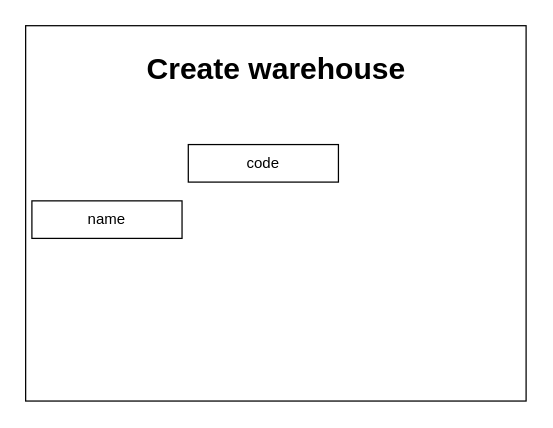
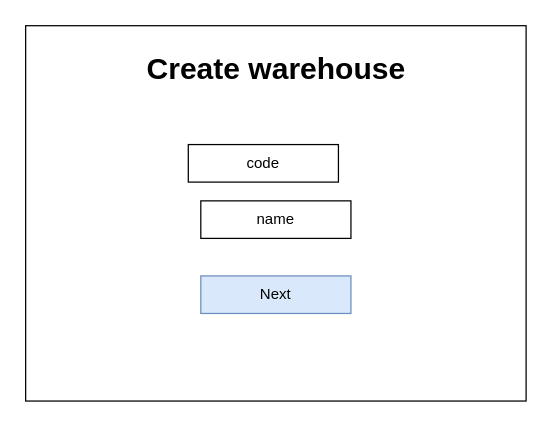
  <mxCell id="0" />
  <mxCell id="1" parent="0" />
  <mxCell id="2" value="" style="rounded=0;whiteSpace=wrap;html=1;" vertex="1" parent="1"><mxGeometry x="20" y="20" width="400" height="300" as="geometry" /></mxCell>
  <mxCell id="3" value="code" style="rounded=0;whiteSpace=wrap;html=1;" vertex="1" parent="1"><mxGeometry x="150" y="115" width="120" height="30" as="geometry" /></mxCell>
- <mxCell id="4" value="name" style="rounded=0;whiteSpace=wrap;html=1;" vertex="1" parent="1"><mxGeometry x="25" y="160" width="120" height="30" as="geometry" /></mxCell>
+ <mxCell id="4" value="name" style="rounded=0;whiteSpace=wrap;html=1;" vertex="1" parent="1"><mxGeometry x="160" y="160" width="120" height="30" as="geometry" /></mxCell>
+ <mxCell id="5" value="Next" style="rounded=0;whiteSpace=wrap;html=1;fillColor=#dae8fc;strokeColor=#6c8ebf;" vertex="1" parent="1"><mxGeometry x="160" y="220" width="120" height="30" as="geometry" /></mxCell>
  <mxCell id="6" value="&lt;h1&gt;Create warehouse&lt;/h1&gt;" style="text;html=1;strokeColor=none;fillColor=none;align=center;verticalAlign=middle;whiteSpace=wrap;rounded=0;" vertex="1" parent="1"><mxGeometry x="107.5" y="40" width="225" height="30" as="geometry" /></mxCell>
